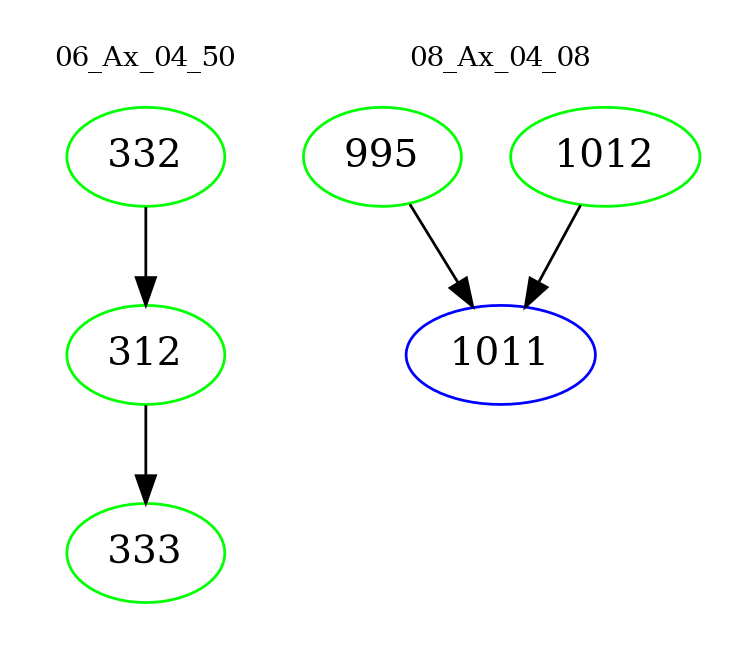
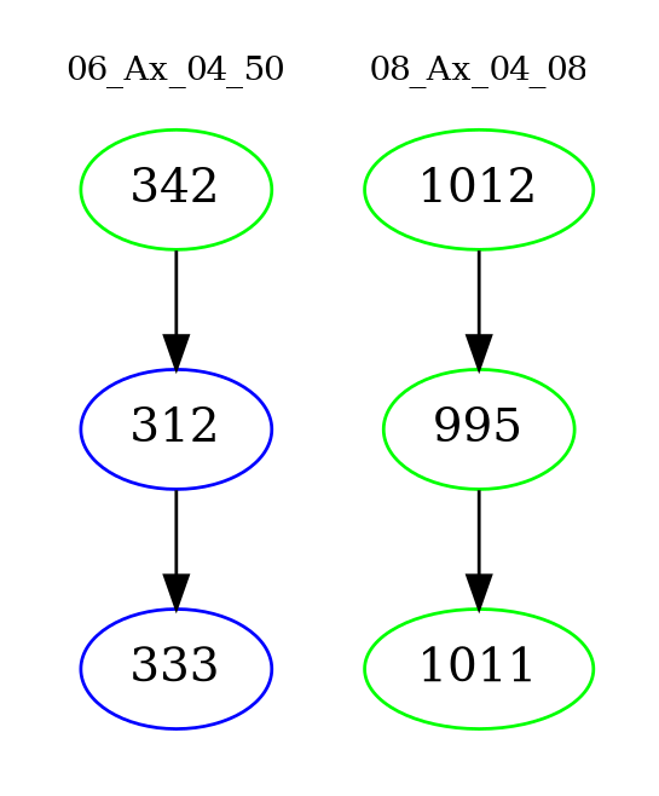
  digraph {
    node [color=green]
    edge [color=black]
-   n1 [label=332]
-   n2 [label=312]
-   n3 [label=333]
+   n1 [label=342]
+   n2 [color=blue label=312]
+   n3 [color=blue label=333]
    n4 [label=1012]
    n5 [label=995]
-   n6 [color=blue label=1011]
+   n6 [label=1011]
    subgraph cluster_1 {
      color=white
      fontsize=10
      label="06_Ax_04_50"
      n1
      n2
      n3
    }
    subgraph cluster_2 {
      color=white
      fontsize=10
      label="08_Ax_04_08"
      n4
      n5
      n6
    }
    n1 -> n2
    n2 -> n3
-   n4 -> n6
+   n4 -> n5
    n5 -> n6
  }
